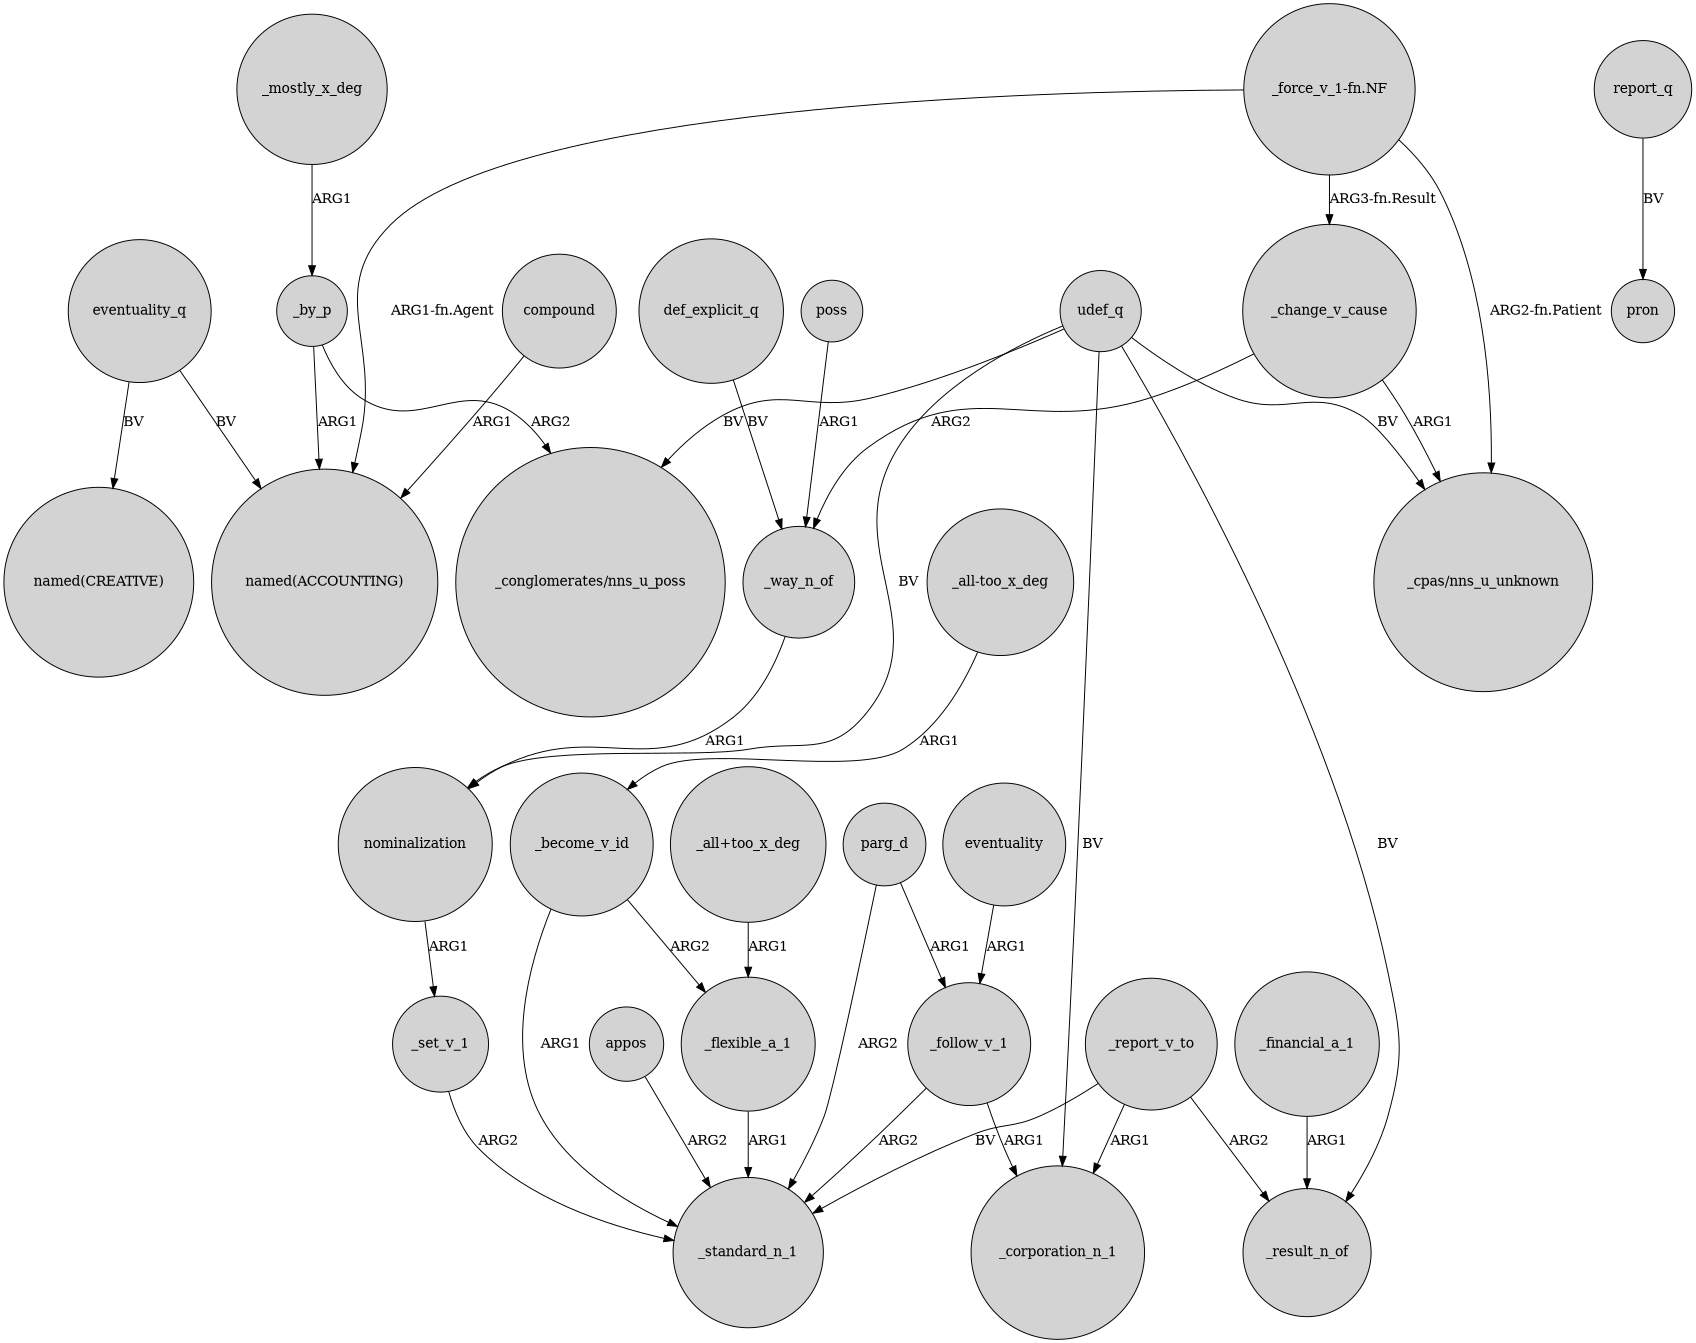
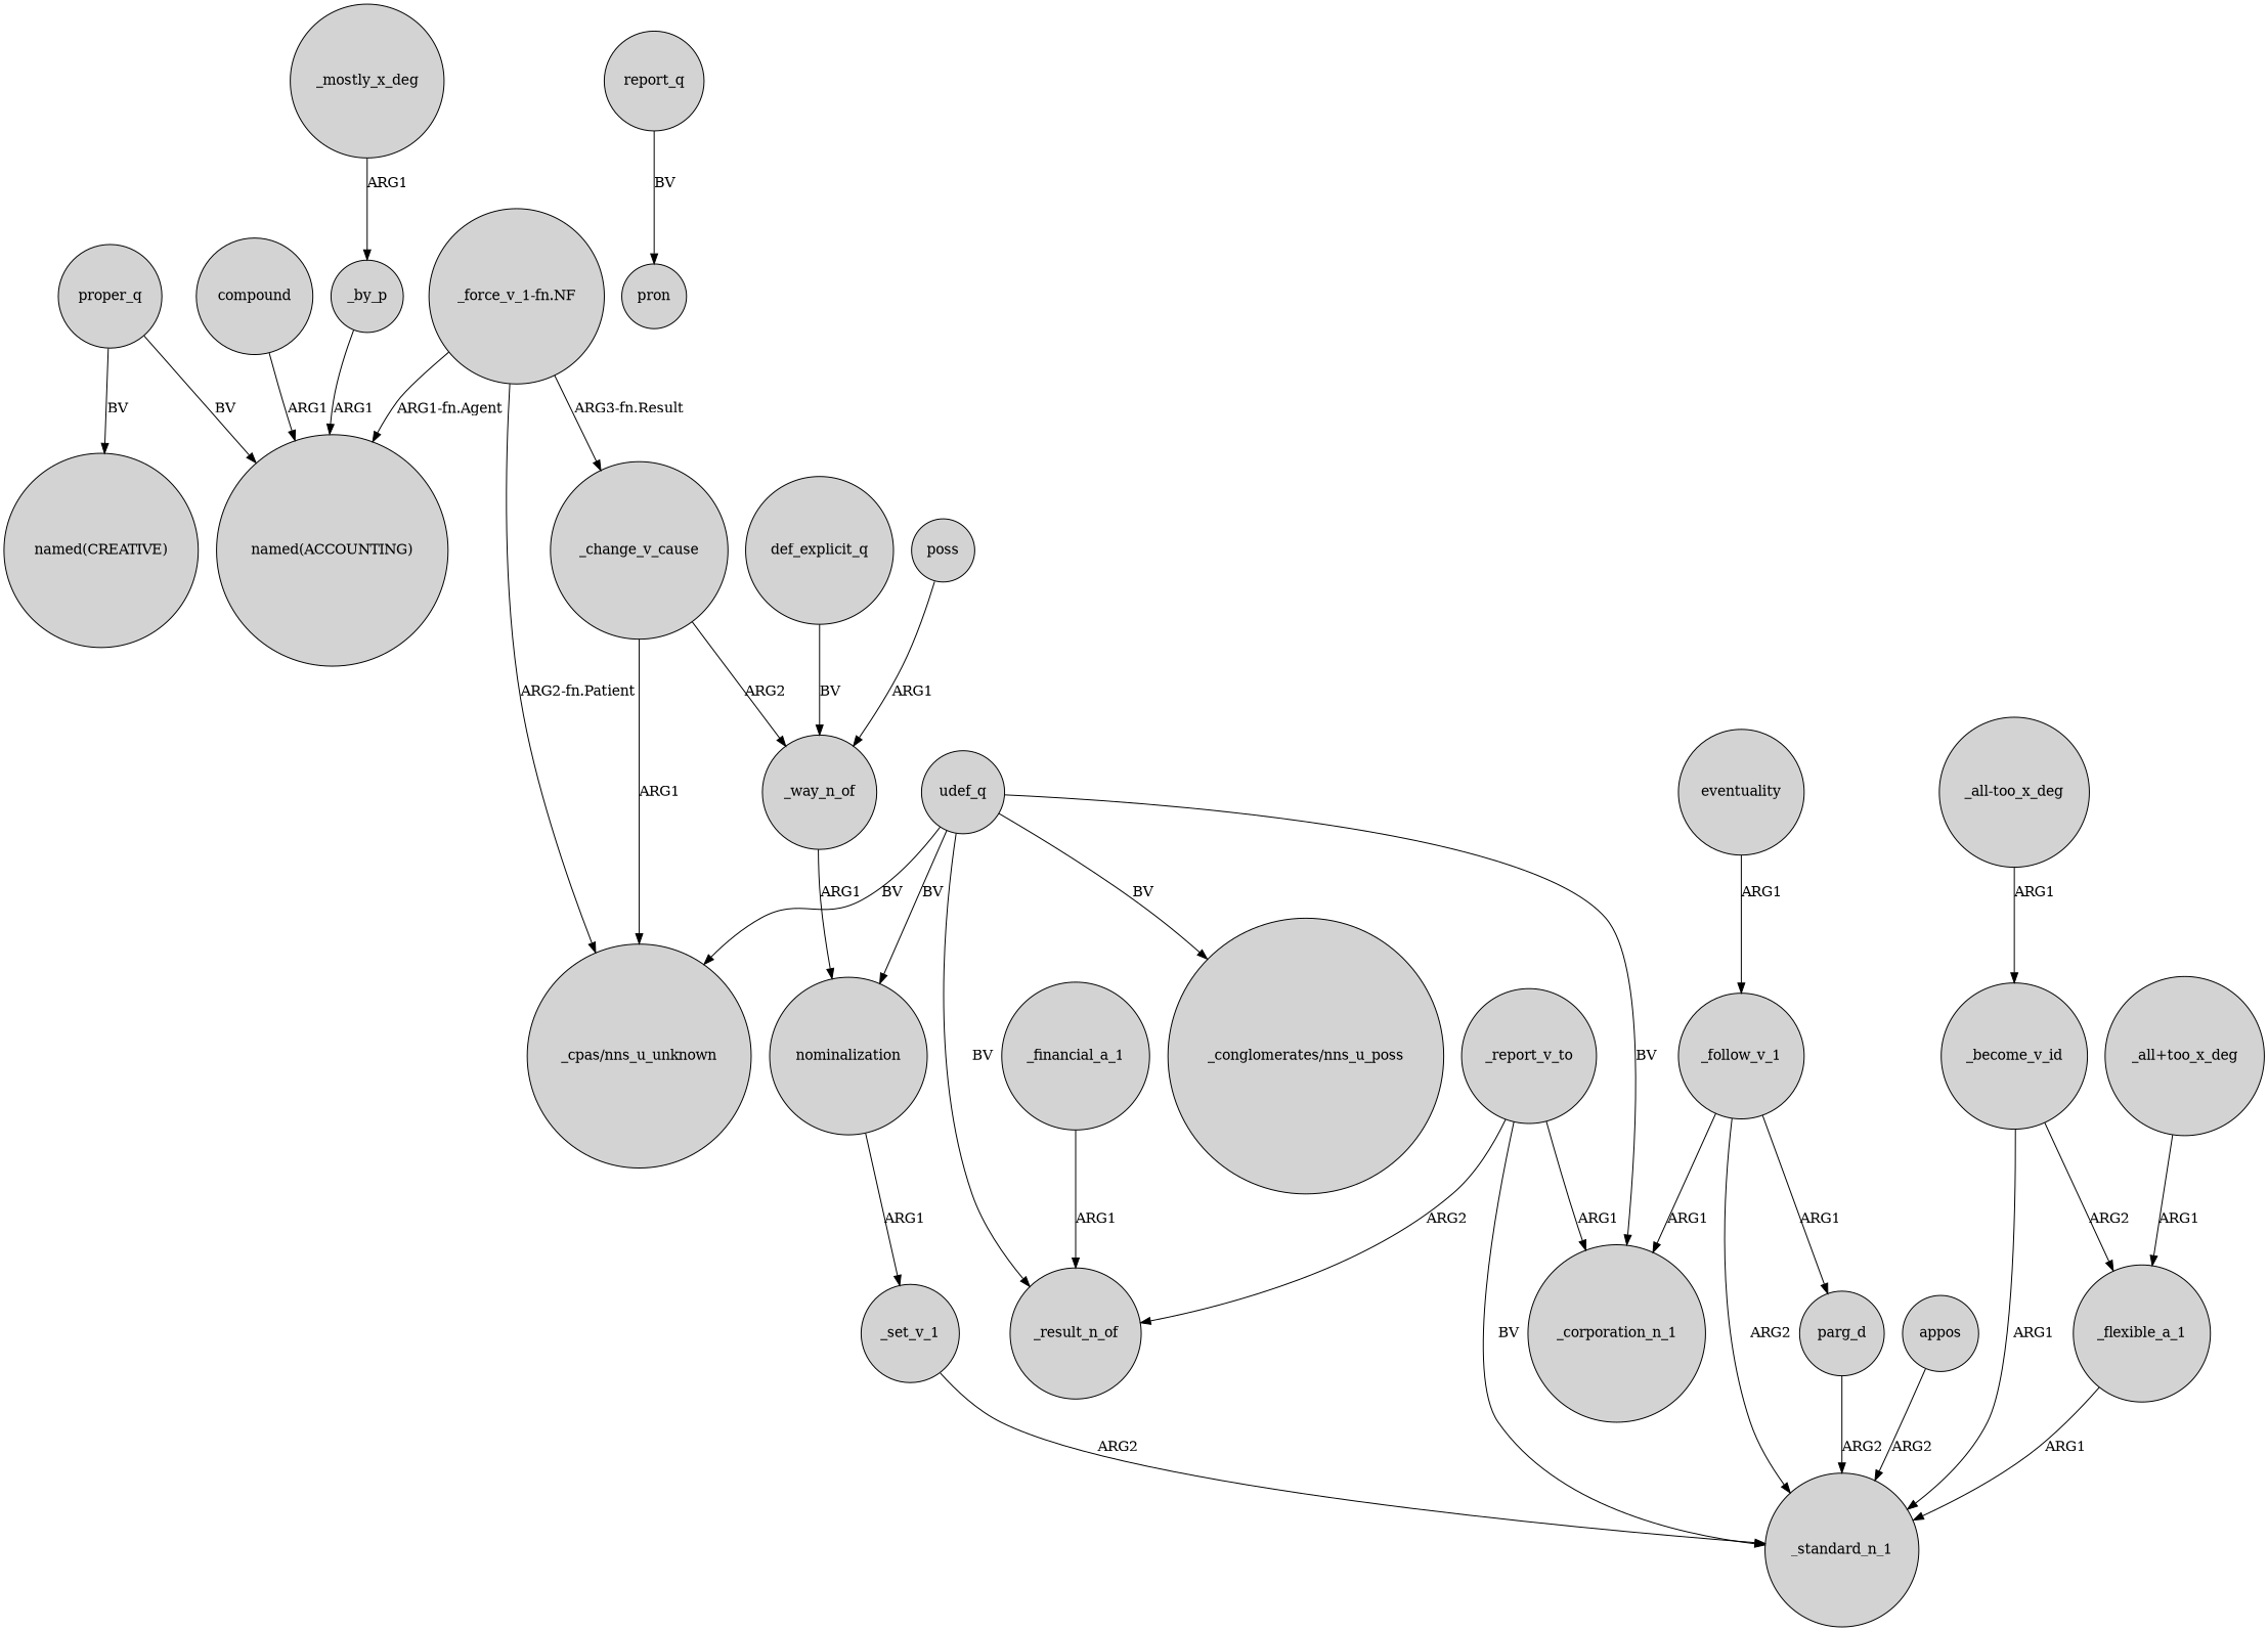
  digraph {
    node [shape=circle style=filled]
-   proper_q [label=eventuality_q]
+   proper_q
    "named(CREATIVE)"
    "named(ACCOUNTING)"
    _mostly_x_deg
    _by_p
    n6 [label="_conglomerates/nns_u_poss"]
    _follow_v_1
    _standard_n_1
    _corporation_n_1
    appos
    _set_v_1
    poss
    _way_n_of
    nominalization
    "_all+too_x_deg"
    _flexible_a_1
    _become_v_id
    _report_v_to
    _result_n_of
    "_force_v_1-fn.NF"
    "_cpas/nns_u_unknown"
    _change_v_cause
    _financial_a_1
    udef_q
    parg_d
    compound
    n27 [label=report_q]
    pron
    def_explicit_q
    eventuality
    "_all-too_x_deg"
    proper_q -> "named(CREATIVE)" [label=BV]
    proper_q -> "named(ACCOUNTING)" [label=BV]
    _mostly_x_deg -> _by_p [label=ARG1]
    _by_p -> "named(ACCOUNTING)" [label=ARG1]
-   _by_p -> n6 [label=ARG2]
    _follow_v_1 -> _standard_n_1 [label=ARG2]
    _follow_v_1 -> _corporation_n_1 [label=ARG1]
    appos -> _standard_n_1 [label=ARG2]
    _set_v_1 -> _standard_n_1 [label=ARG2]
    poss -> _way_n_of [label=ARG1]
    _way_n_of -> nominalization [label=ARG1]
    nominalization -> _set_v_1 [label=ARG1]
    "_all+too_x_deg" -> _flexible_a_1 [label=ARG1]
    _flexible_a_1 -> _standard_n_1 [label=ARG1]
    _become_v_id -> _standard_n_1 [label=ARG1]
    _become_v_id -> _flexible_a_1 [label=ARG2]
    _report_v_to -> _standard_n_1 [label=BV]
    _report_v_to -> _corporation_n_1 [label=ARG1]
    _report_v_to -> _result_n_of [label=ARG2]
    "_force_v_1-fn.NF" -> "named(ACCOUNTING)" [label="ARG1-fn.Agent"]
    "_force_v_1-fn.NF" -> "_cpas/nns_u_unknown" [label="ARG2-fn.Patient"]
    "_force_v_1-fn.NF" -> _change_v_cause [label="ARG3-fn.Result"]
    _change_v_cause -> _way_n_of [label=ARG2]
    _change_v_cause -> "_cpas/nns_u_unknown" [label=ARG1]
    _financial_a_1 -> _result_n_of [label=ARG1]
    udef_q -> n6 [label=BV]
    udef_q -> _corporation_n_1 [label=BV]
    udef_q -> nominalization [label=BV]
    udef_q -> _result_n_of [label=BV]
    udef_q -> "_cpas/nns_u_unknown" [label=BV]
-   parg_d -> _follow_v_1 [label=ARG1]
+   _follow_v_1 -> parg_d [label=ARG1]
    parg_d -> _standard_n_1 [label=ARG2]
    compound -> "named(ACCOUNTING)" [label=ARG1]
    n27 -> pron [label=BV]
    def_explicit_q -> _way_n_of [label=BV]
    eventuality -> _follow_v_1 [label=ARG1]
    "_all-too_x_deg" -> _become_v_id [label=ARG1]
  }
